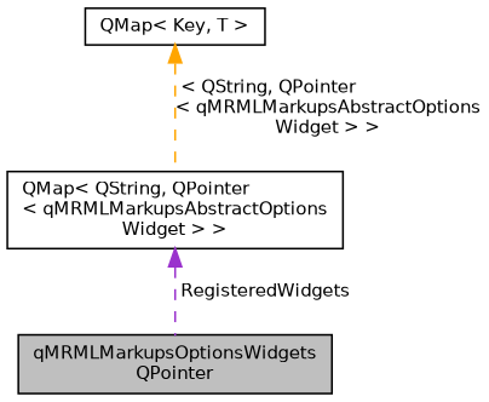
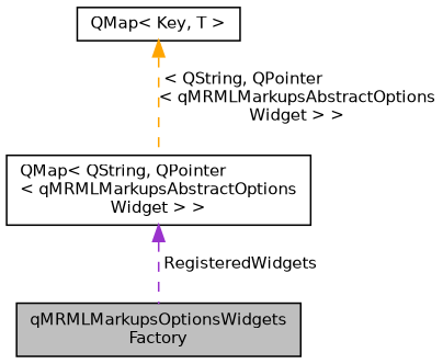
  digraph {
    node [color=black fontname=Helvetica fontsize=10 shape=record]
    edge [dir=back fontname=Helvetica fontsize=10 labelfontname=Helvetica labelfontsize=10 style=dashed]
-   n1 [fillcolor=grey75 fontcolor=black height=0.2 label="qMRMLMarkupsOptionsWidgets\lQPointer" style=filled width=0.4]
+   n1 [fillcolor=grey75 fontcolor=black height=0.2 label="qMRMLMarkupsOptionsWidgets\lFactory" style=filled width=0.4]
    n2 [height=0.2 label="QMap\< QString, QPointer\l\< qMRMLMarkupsAbstractOptions\lWidget \> \>" width=0.4]
    n3 [height=0.2 label="QMap\< Key, T \>" width=0.4]
    n2 -> n1 [color=darkorchid3 label=" RegisteredWidgets"]
    n3 -> n2 [color=orange label=" \< QString, QPointer\l\< qMRMLMarkupsAbstractOptions\lWidget \> \>"]
  }
